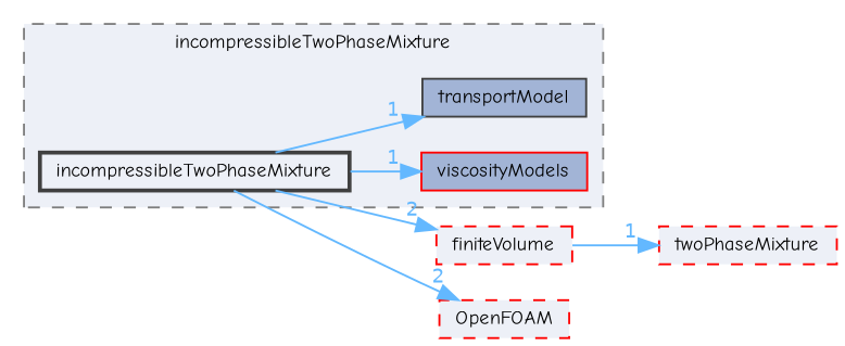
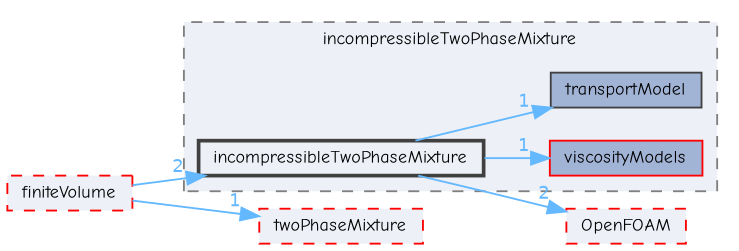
  digraph {
    compound=true
    fontname="Comic Neue"
    rankdir=LR
    node [color=red fillcolor="#edf0f7" fontname="Comic Neue" fontsize=10 shape=box style="filled,dashed"]
    edge [color=steelblue1 fontcolor=steelblue1 fontname="Comic Neue" fontsize=10 headlabel=1 labeldistance=1.5 labelfontname=Helvetica labelfontsize=10]
    n1 [fillcolor="#a2b4d6" height=0.2 label=viscosityModels style=filled width=0.4]
    n2 [color=grey25 fillcolor="#a2b4d6" height=0.2 label=transportModel style=filled width=0.4]
    n3 [color=grey25 height=0.2 label=incompressibleTwoPhaseMixture style="filled,bold" width=0.4]
    n4 [height=0.2 label=finiteVolume width=0.4]
    n5 [height=0.2 label=OpenFOAM width=0.4]
    n6 [height=0.2 label=twoPhaseMixture width=0.4]
    subgraph cluster_1 {
      bgcolor="#edf0f7"
      fontsize=10
      label=incompressibleTwoPhaseMixture
      pencolor=grey50
      style="filled,dashed"
      n1
      n2
      n3
    }
    n3 -> n1
    n3 -> n2
-   n3 -> n4 [headlabel=2]
+   n4 -> n3 [headlabel=2]
    n3 -> n5 [headlabel=2]
    n4 -> n6
  }
